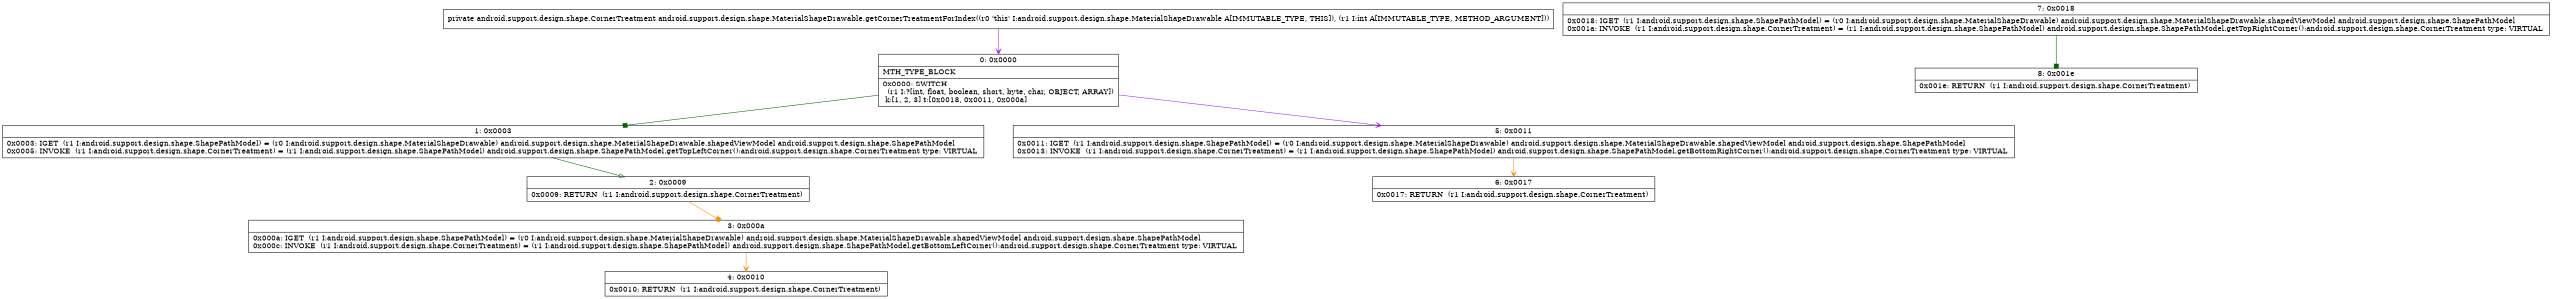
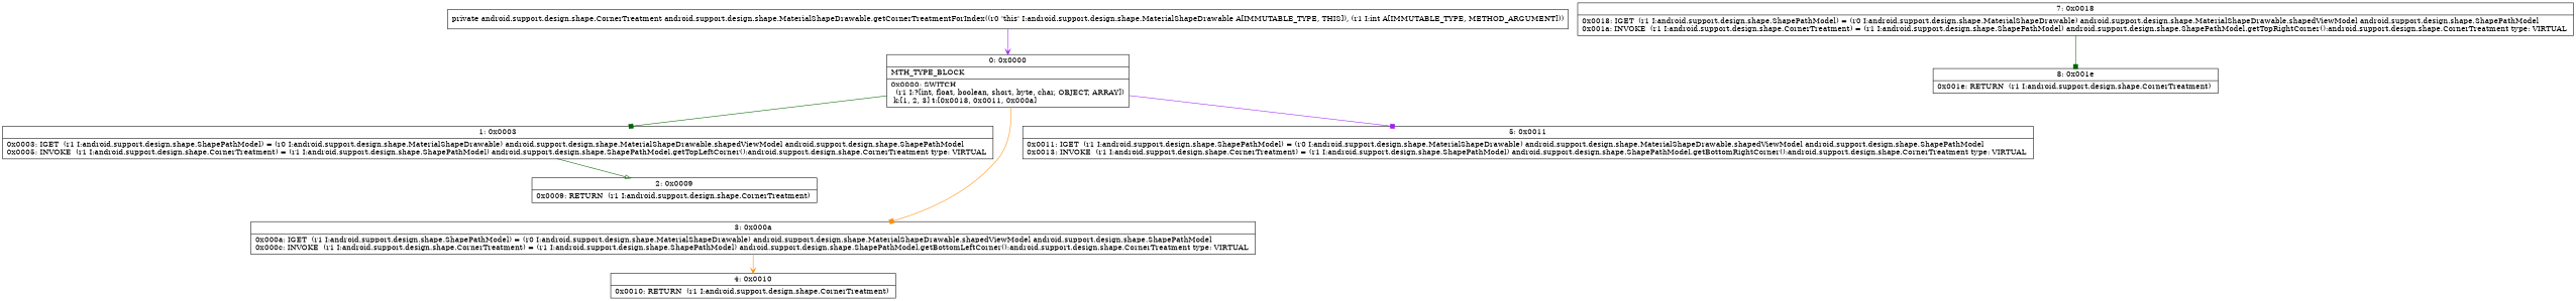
  digraph {
    node [shape=record]
    edge [arrowhead=box color=darkgreen]
    n1 [label="{0\:\ 0x0000|MTH_TYPE_BLOCK\l|0x0000: SWITCH  \l  (r1 I:?[int, float, boolean, short, byte, char, OBJECT, ARRAY])\l k:[1, 2, 3] t:[0x0018, 0x0011, 0x000a] \l}"]
    n2 [label="{1\:\ 0x0003|0x0003: IGET  (r1 I:android.support.design.shape.ShapePathModel) = (r0 I:android.support.design.shape.MaterialShapeDrawable) android.support.design.shape.MaterialShapeDrawable.shapedViewModel android.support.design.shape.ShapePathModel \l0x0005: INVOKE  (r1 I:android.support.design.shape.CornerTreatment) = (r1 I:android.support.design.shape.ShapePathModel) android.support.design.shape.ShapePathModel.getTopLeftCorner():android.support.design.shape.CornerTreatment type: VIRTUAL \l}"]
    n3 [label="{3\:\ 0x000a|0x000a: IGET  (r1 I:android.support.design.shape.ShapePathModel) = (r0 I:android.support.design.shape.MaterialShapeDrawable) android.support.design.shape.MaterialShapeDrawable.shapedViewModel android.support.design.shape.ShapePathModel \l0x000c: INVOKE  (r1 I:android.support.design.shape.CornerTreatment) = (r1 I:android.support.design.shape.ShapePathModel) android.support.design.shape.ShapePathModel.getBottomLeftCorner():android.support.design.shape.CornerTreatment type: VIRTUAL \l}"]
    n4 [label="{5\:\ 0x0011|0x0011: IGET  (r1 I:android.support.design.shape.ShapePathModel) = (r0 I:android.support.design.shape.MaterialShapeDrawable) android.support.design.shape.MaterialShapeDrawable.shapedViewModel android.support.design.shape.ShapePathModel \l0x0013: INVOKE  (r1 I:android.support.design.shape.CornerTreatment) = (r1 I:android.support.design.shape.ShapePathModel) android.support.design.shape.ShapePathModel.getBottomRightCorner():android.support.design.shape.CornerTreatment type: VIRTUAL \l}"]
    n5 [label="{2\:\ 0x0009|0x0009: RETURN  (r1 I:android.support.design.shape.CornerTreatment) \l}"]
    n6 [label="{4\:\ 0x0010|0x0010: RETURN  (r1 I:android.support.design.shape.CornerTreatment) \l}"]
-   n7 [label="{6\:\ 0x0017|0x0017: RETURN  (r1 I:android.support.design.shape.CornerTreatment) \l}"]
    n8 [label="{7\:\ 0x0018|0x0018: IGET  (r1 I:android.support.design.shape.ShapePathModel) = (r0 I:android.support.design.shape.MaterialShapeDrawable) android.support.design.shape.MaterialShapeDrawable.shapedViewModel android.support.design.shape.ShapePathModel \l0x001a: INVOKE  (r1 I:android.support.design.shape.CornerTreatment) = (r1 I:android.support.design.shape.ShapePathModel) android.support.design.shape.ShapePathModel.getTopRightCorner():android.support.design.shape.CornerTreatment type: VIRTUAL \l}"]
    n9 [label="{8\:\ 0x001e|0x001e: RETURN  (r1 I:android.support.design.shape.CornerTreatment) \l}"]
    n10 [label="{private android.support.design.shape.CornerTreatment android.support.design.shape.MaterialShapeDrawable.getCornerTreatmentForIndex((r0 'this' I:android.support.design.shape.MaterialShapeDrawable A[IMMUTABLE_TYPE, THIS]), (r1 I:int A[IMMUTABLE_TYPE, METHOD_ARGUMENT])) }"]
    n1 -> n2
-   n5 -> n3 [color=darkorange]
-   n1 -> n4 [arrowhead=vee color=purple]
+   n1 -> n3 [color=darkorange]
+   n1 -> n4 [color=purple]
    n2 -> n5 [arrowhead=onormal]
    n3 -> n6 [arrowhead=vee color=darkorange]
-   n4 -> n7 [arrowhead=vee color=darkorange]
    n8 -> n9
    n10 -> n1 [arrowhead=vee color=purple]
  }
